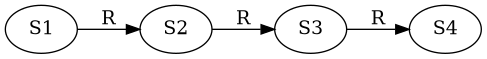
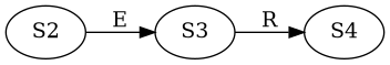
  strict digraph {
    rankdir=LR
-   S1
    S2
    S3
    S4
-   S1 -> S2 [label=R]
-   S2 -> S3 [label=R]
+   S2 -> S3 [label=E]
    S3 -> S4 [label=R]
  }
